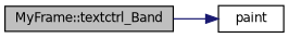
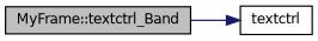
  digraph {
    rankdir=LR
    node [color=black fontname=Helvetica fontsize=10 shape=record style=filled]
    n1 [fillcolor=grey75 fontcolor=black height=0.2 label="MyFrame::textctrl_Band" width=0.4]
-   n2 [fillcolor=white height=0.2 label=paint width=0.4]
+   n2 [fillcolor=white height=0.2 label=textctrl width=0.4]
    n1 -> n2 [color=midnightblue fontname=Helvetica fontsize=10 labelfontname=Helvetica labelfontsize=10 style=solid]
  }
